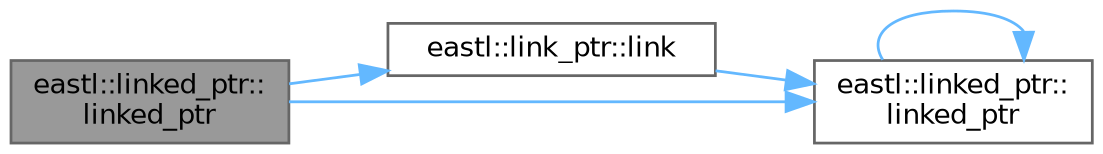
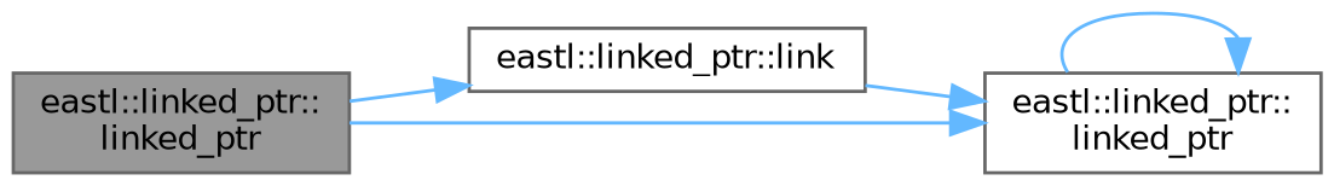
  digraph {
    rankdir=LR
    fontname="DejaVu Sans"
    node [color=grey40 fillcolor=white fontname="DejaVu Sans" fontsize=10 shape=box style=filled]
    edge [color=steelblue1 fontname="DejaVu Sans" fontsize=10 labelfontname=Helvetica labelfontsize=10 style=solid]
    n1 [color=gray40 fillcolor=grey60 fontcolor=black height=0.2 label="eastl::linked_ptr::\llinked_ptr" width=0.4]
-   n2 [height=0.2 label="eastl::link_ptr::link" width=0.4]
+   n2 [height=0.2 label="eastl::linked_ptr::link" width=0.4]
    n3 [height=0.2 label="eastl::linked_ptr::\llinked_ptr" width=0.4]
    n1 -> n2
    n1 -> n3
    n2 -> n3
    n3 -> n3
  }
